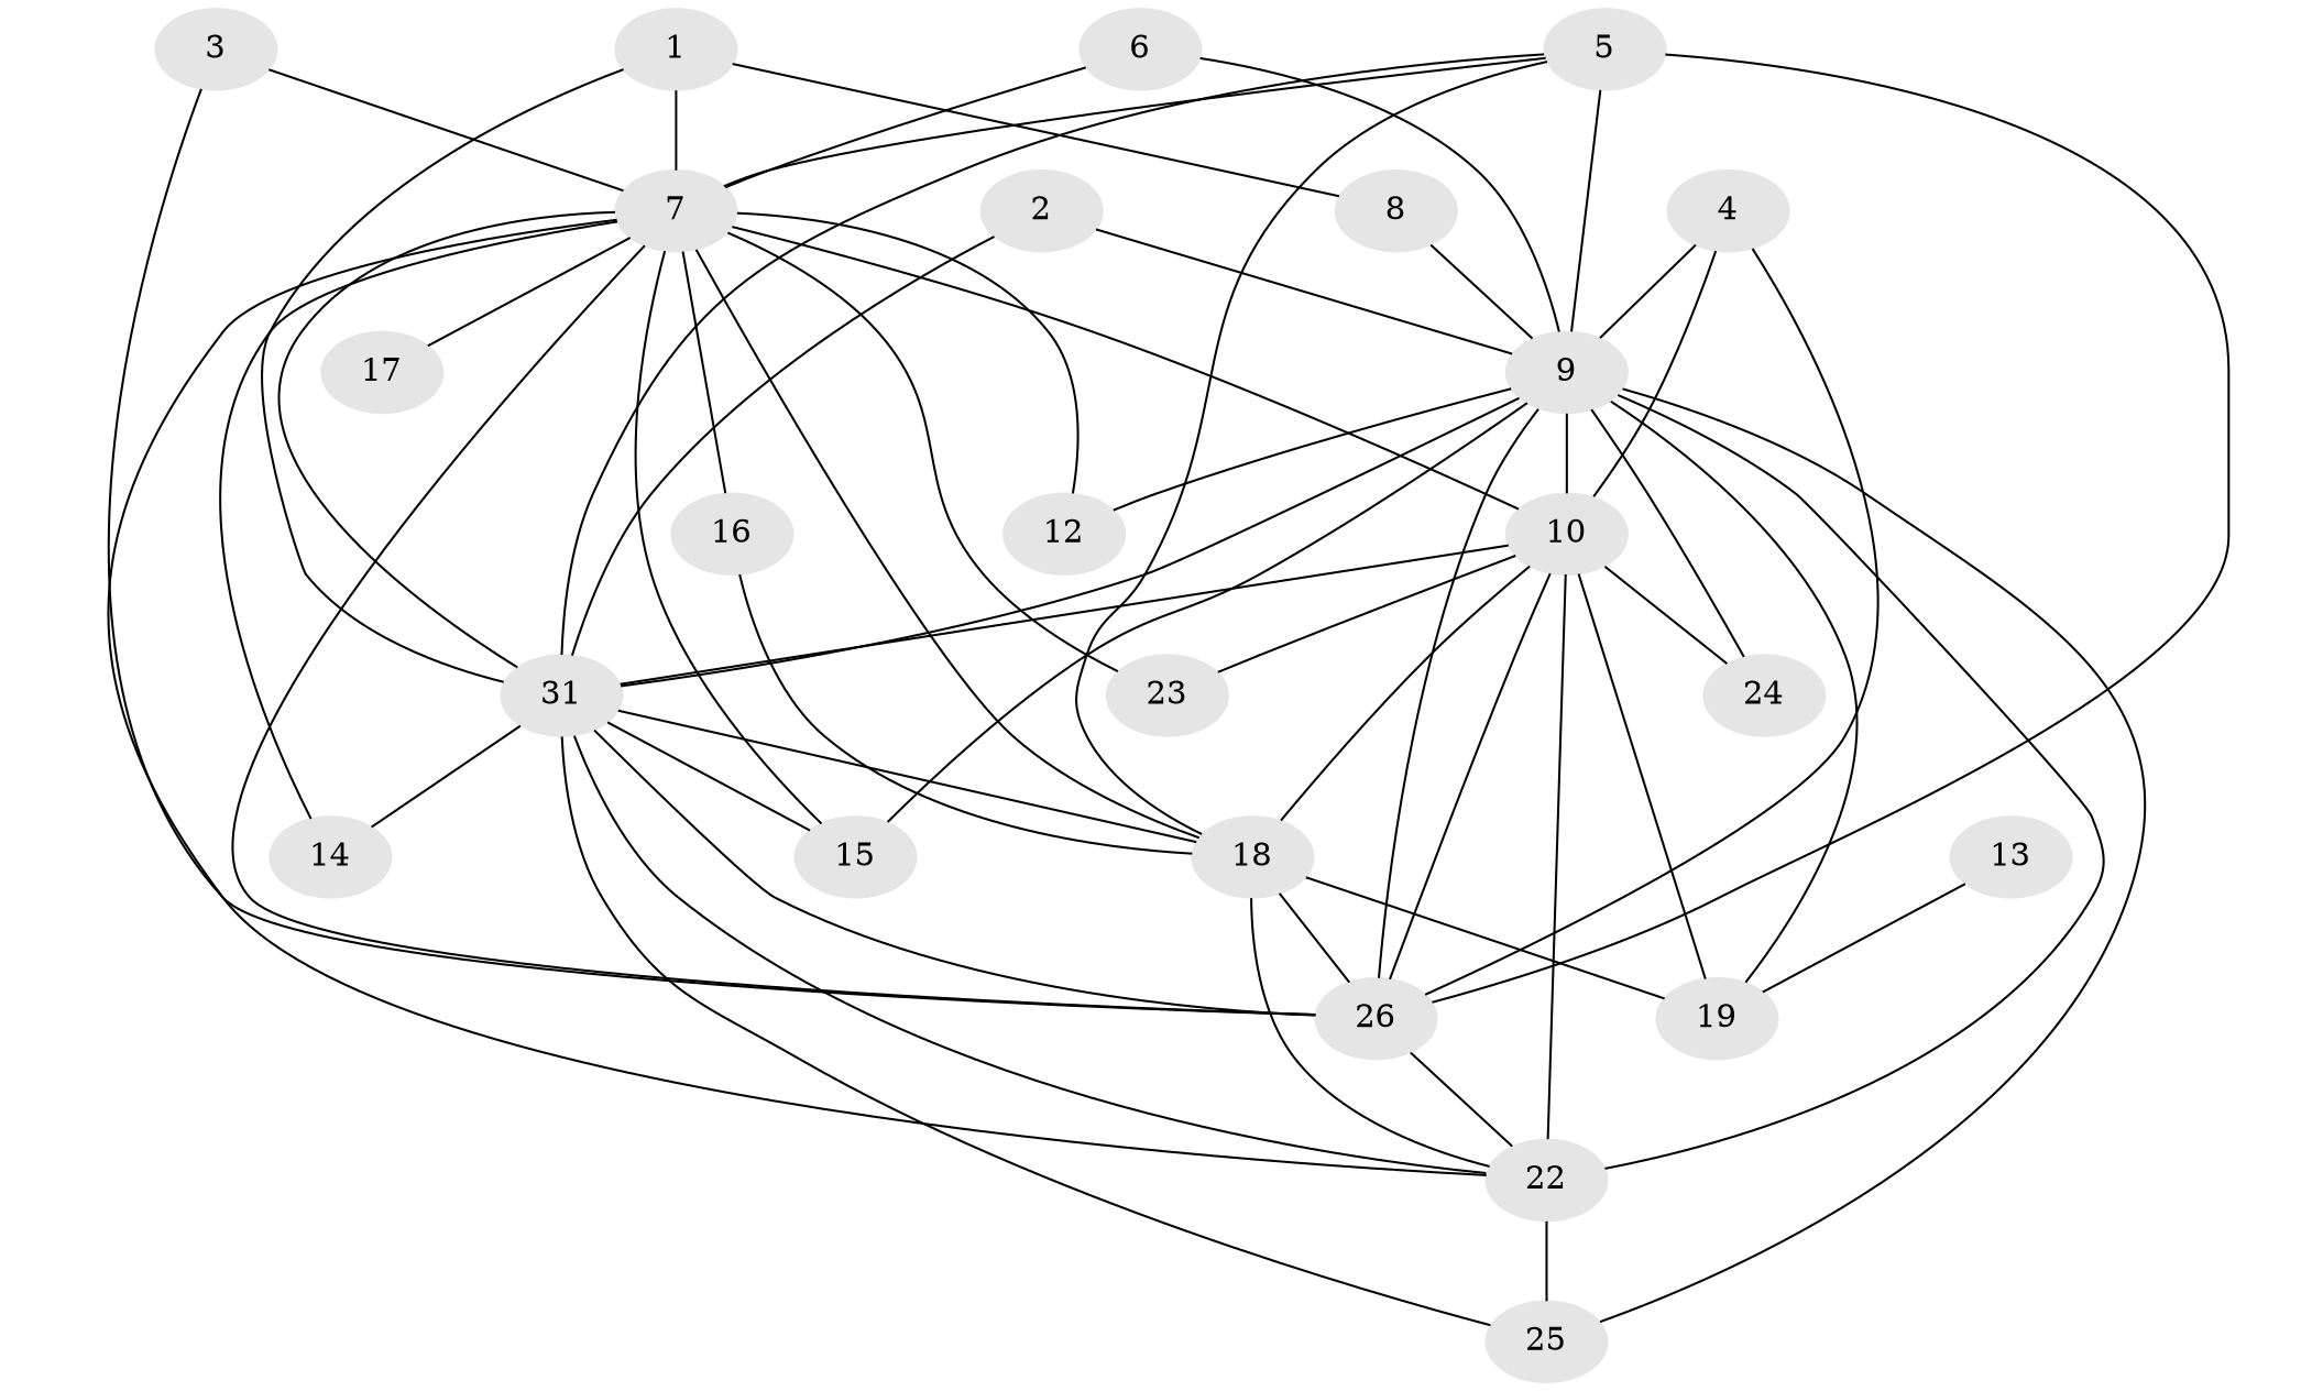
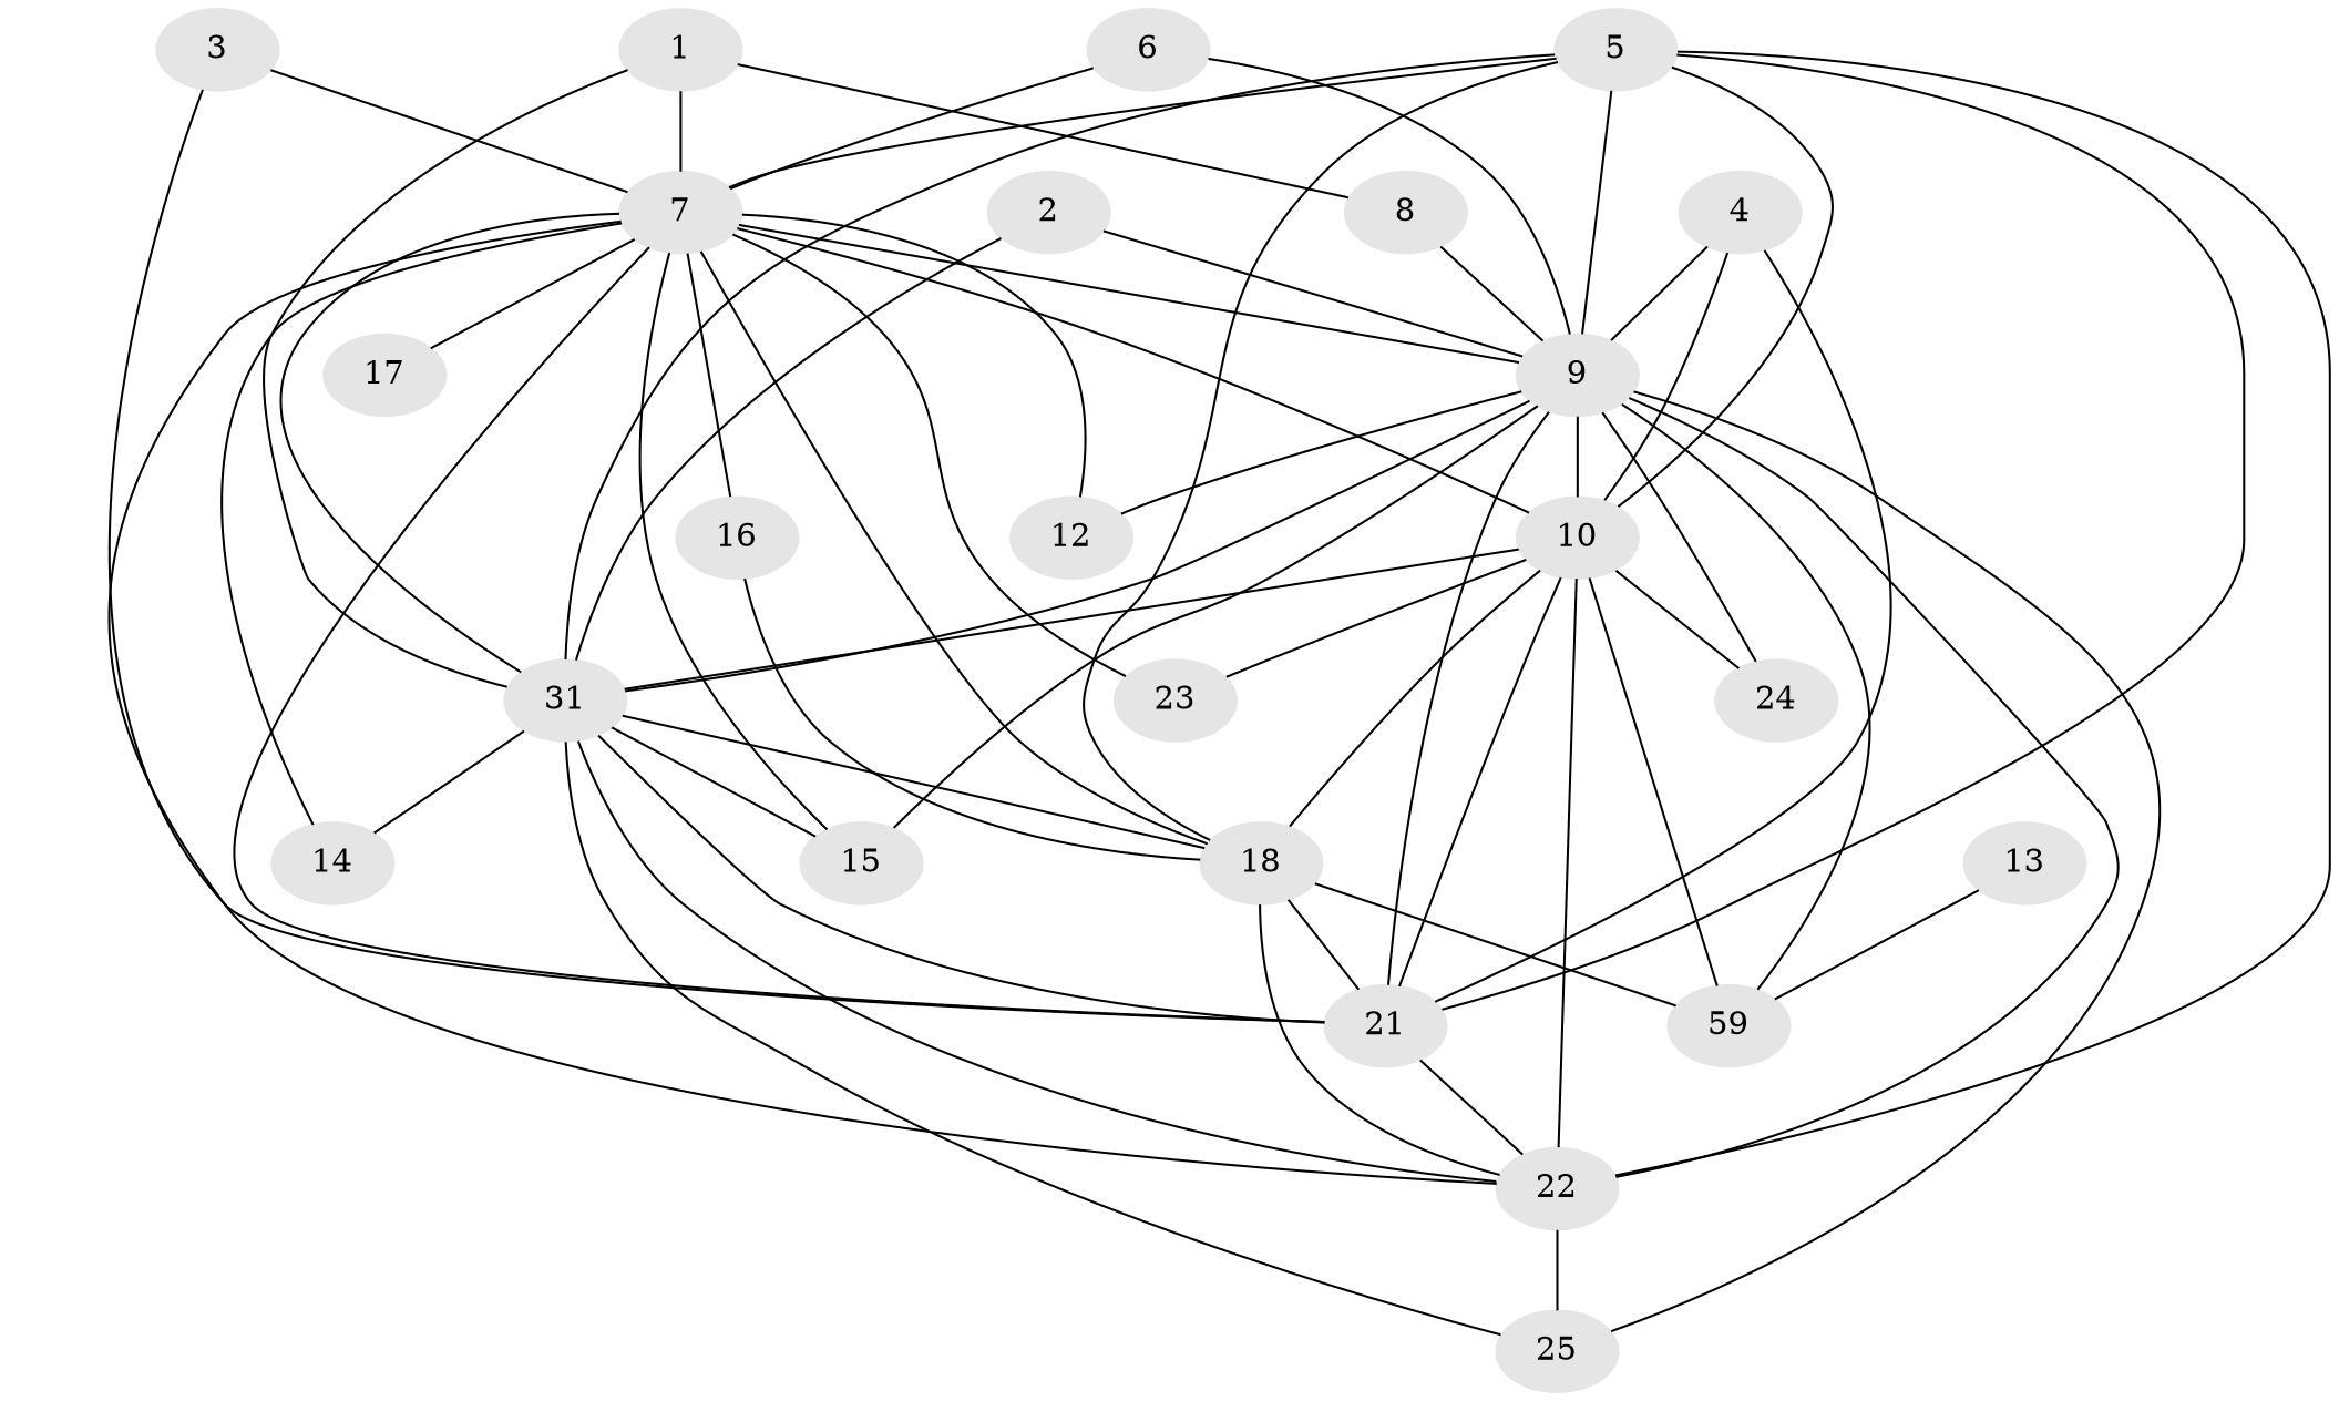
  graph {
    node [color=gray90 style=filled]
    edge [weight=1.0]
    1
    7
    8
    n4 [label=31]
    9
-   21 [label=26]
+   21
    10
    18
    22
    12
    14
    15
    16
    17
    23
    25
    2
-   19
+   19 [label=59]
    24
    3
    4
    5
    6
    13
    1 -- 7
    1 -- 8
    1 -- n4
    7 -- n4
+   7 -- 9 [weight=2.0]
    7 -- 21 [weight=2.0]
    7 -- 10 [weight=2.0]
    7 -- 18 [weight=2.0]
    7 -- 22
    7 -- 12
    7 -- 14
    7 -- 15
    7 -- 16
    7 -- 17
    7 -- 23
    8 -- 9 [weight=2.0]
    n4 -- 21 [weight=2.0]
    n4 -- 18
    n4 -- 22
    n4 -- 14
    n4 -- 15
    n4 -- 25
    9 -- n4 [weight=2.0]
    9 -- 21 [weight=3.0]
    9 -- 10 [weight=4.0]
    9 -- 22 [weight=3.0]
    9 -- 12
    9 -- 15
    9 -- 25
    9 -- 19
    9 -- 24
    21 -- 22
    10 -- n4 [weight=3.0]
    10 -- 21 [weight=3.0]
    10 -- 18 [weight=3.0]
    10 -- 22 [weight=2.0]
    10 -- 23
    10 -- 19 [weight=2.0]
    10 -- 24
    18 -- 21
    18 -- 22 [weight=2.0]
    18 -- 19
    22 -- 25
    16 -- 18
    2 -- n4
    2 -- 9
    3 -- 7
    3 -- 21
    4 -- 9
    4 -- 21
    4 -- 10
    5 -- 7
    5 -- n4
    5 -- 9 [weight=4.0]
    5 -- 21
+   5 -- 10 [weight=2.0]
    5 -- 18
+   5 -- 22
    6 -- 7
    6 -- 9
    13 -- 19
  }
